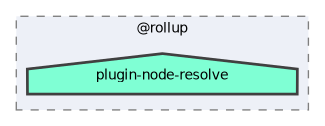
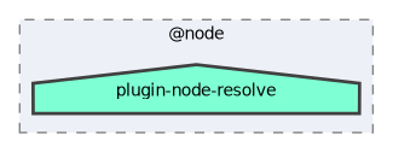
  digraph {
    compound=true
    rankdir=LR
    n1 [color=grey25 fillcolor=aquamarine fontname=Helvetica fontsize=10 height=0.2 label="plugin-node-resolve" shape=house style="filled,bold" width=0.4]
    subgraph cluster_1 {
      bgcolor="#edf0f7"
      fontname=Helvetica
      fontsize=10
-     label="@rollup"
+     label="@node"
      pencolor=grey50
      style="filled,dashed"
      n1
    }
  }
